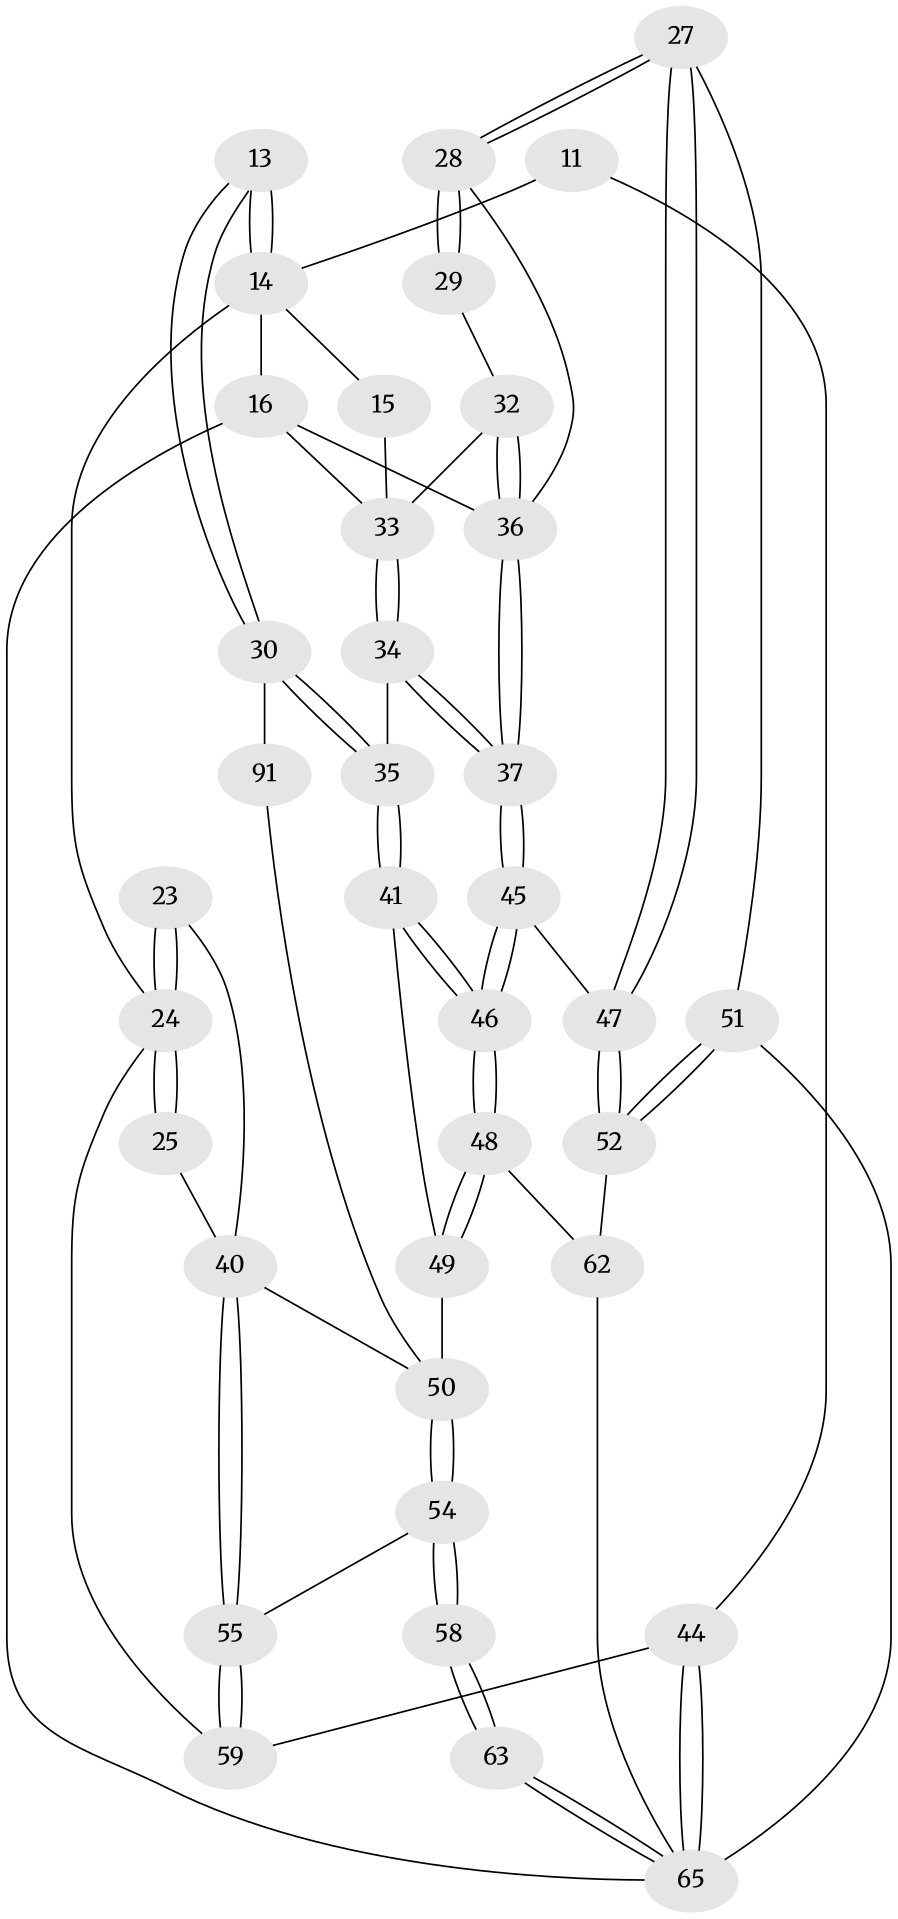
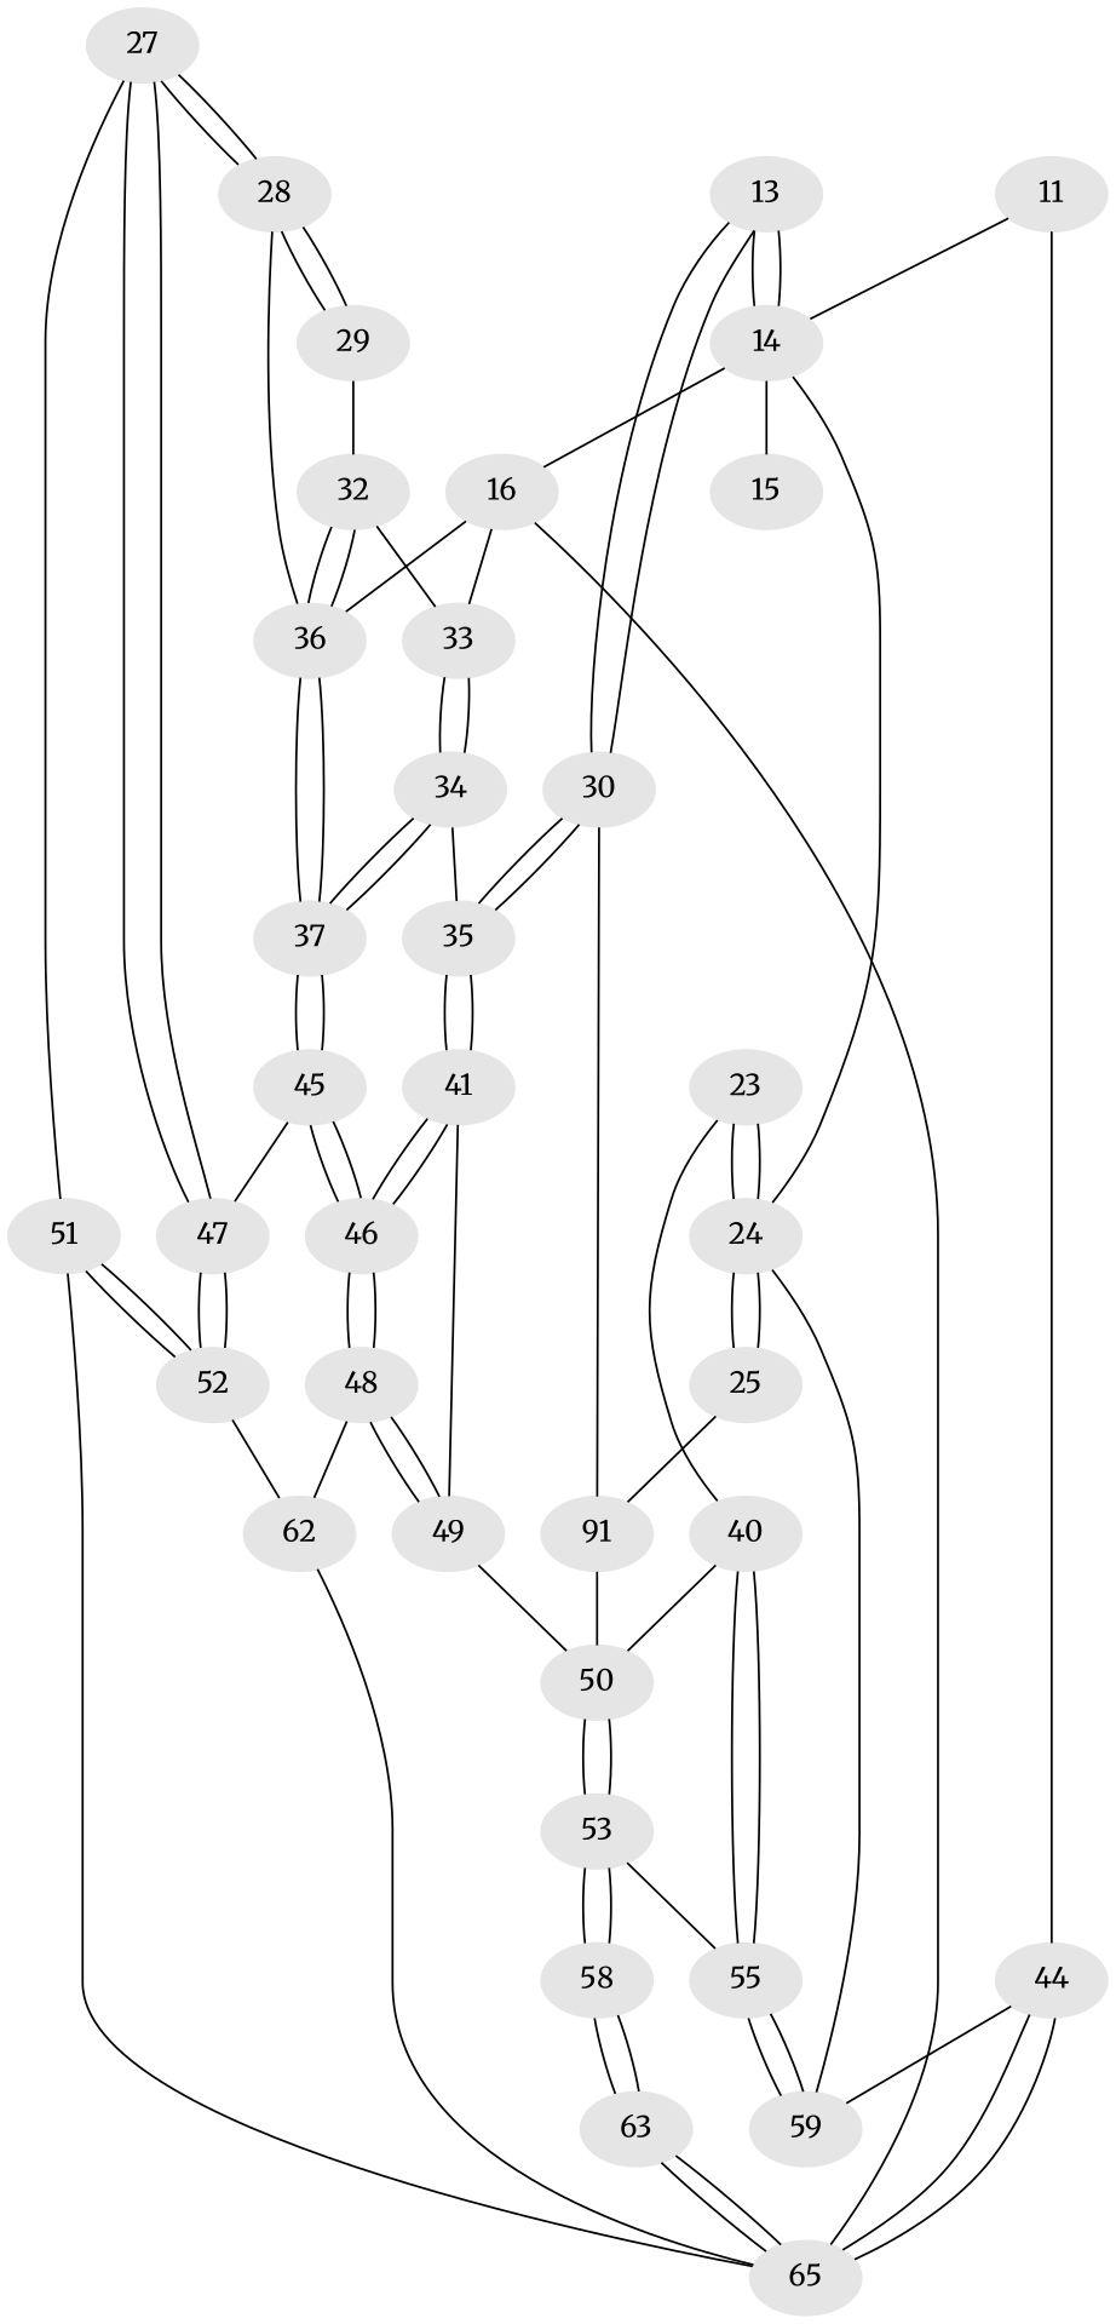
  graph {
    fontname=Merriweather
    node [color=gray90 fontname=Merriweather style=filled]
    edge [fontname=Merriweather]
    11 [super="+10"]
    14 [super="+9+12"]
    44 [super="+6"]
    24 [super="+21+20+22"]
    15
    16 [super="+4"]
    25
    59 [super="+43"]
    n9 [label=65 super="+61+53"]
    13
    30
    n12 [label=91]
    35
    33 [super="+17"]
    36
    34
    29
    32
    23
    40
    50 [super="+39+38"]
    55
    27
    28
    47
    51 [super="+26"]
    52
    37
    41
-   54
+   54 [label=53]
    45
    46
    49 [super="+42"]
    48
    62 [super="+60+56"]
    58
    63
    11 -- 14
    11 -- 44 [weight=2]
    14 -- 24
    14 -- 15 [weight=2]
    14 -- 16
    44 -- 59
    44 -- n9 [weight=3]
    44 -- n9
    24 -- 25 [weight=2]
    24 -- 25
    24 -- 59
-   15 -- 33
    16 -- n9
    16 -- 33
    16 -- 36
-   25 -- 40
+   25 -- n12
    13 -- 14 [weight=2]
    13 -- 14
    13 -- 30
    13 -- 30
    30 -- n12
    30 -- 35
    30 -- 35
    n12 -- 50
    35 -- 41
    35 -- 41
    33 -- 34
    33 -- 34
    36 -- 37
    36 -- 37
    34 -- 35
    34 -- 37
    34 -- 37
    29 -- 32
    32 -- 33
    32 -- 36
    32 -- 36
    23 -- 24 [weight=2]
    23 -- 24
    23 -- 40
    40 -- 50
    40 -- 55
    40 -- 55
    50 -- 54
    50 -- 54
    55 -- 59
    55 -- 59
    27 -- 28
    27 -- 28
    27 -- 47
    27 -- 47
    27 -- 51
    28 -- 36
    28 -- 29
    28 -- 29
    47 -- 52
    47 -- 52
    51 -- n9 [weight=2]
    51 -- 52
    51 -- 52
    52 -- 62
    37 -- 45
    37 -- 45
    41 -- 46
    41 -- 46
    41 -- 49
    54 -- 55
    54 -- 58
    54 -- 58
    45 -- 47
    45 -- 46
    45 -- 46
    46 -- 48
    46 -- 48
    49 -- 50 [weight=2]
    48 -- 49
    48 -- 49
    48 -- 62
    62 -- n9
    58 -- 63
    58 -- 63
    63 -- n9
    63 -- n9
  }
